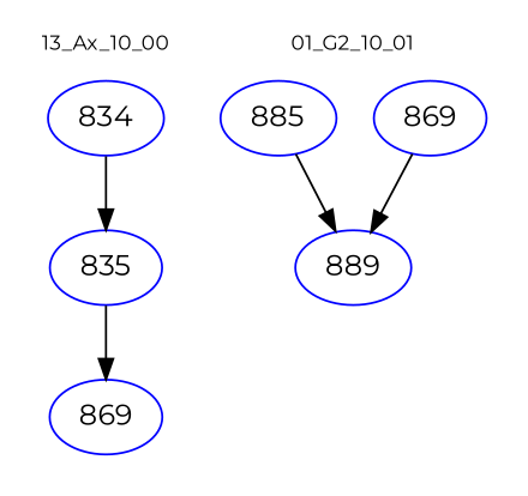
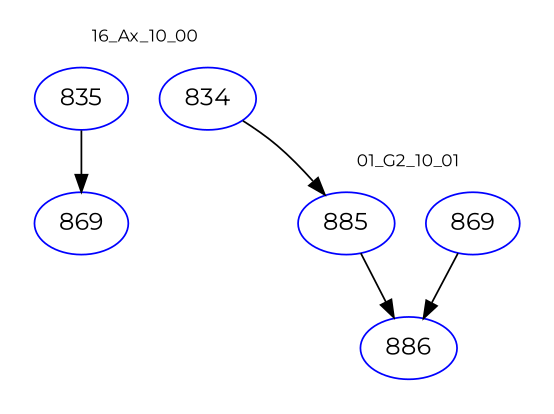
  digraph {
    fontname=Montserrat
    node [color=blue fontname=Montserrat]
    edge [color=black fontname=Montserrat]
    n1 [label=834]
    n2 [label=835]
    n3 [label=869]
    n4 [label=869]
-   n5 [label=889]
+   n5 [label=886]
    n6 [label=885]
    subgraph cluster_1 {
      color=white
      fontsize=10
-     label="13_Ax_10_00"
+     label="16_Ax_10_00"
      n1
      n2
      n3
    }
    subgraph cluster_2 {
      color=white
      fontsize=10
      label="01_G2_10_01"
      n4
      n5
      n6
    }
-   n1 -> n2
+   n1 -> n6
    n2 -> n3
    n4 -> n5
    n6 -> n5
  }
